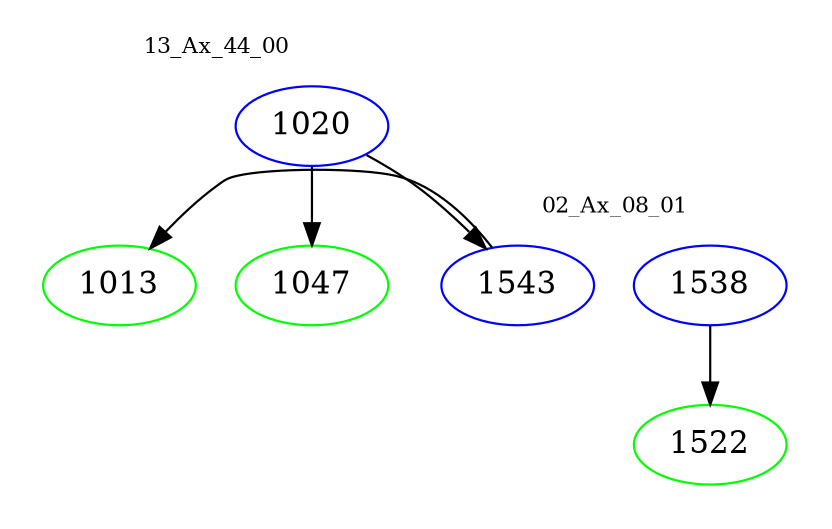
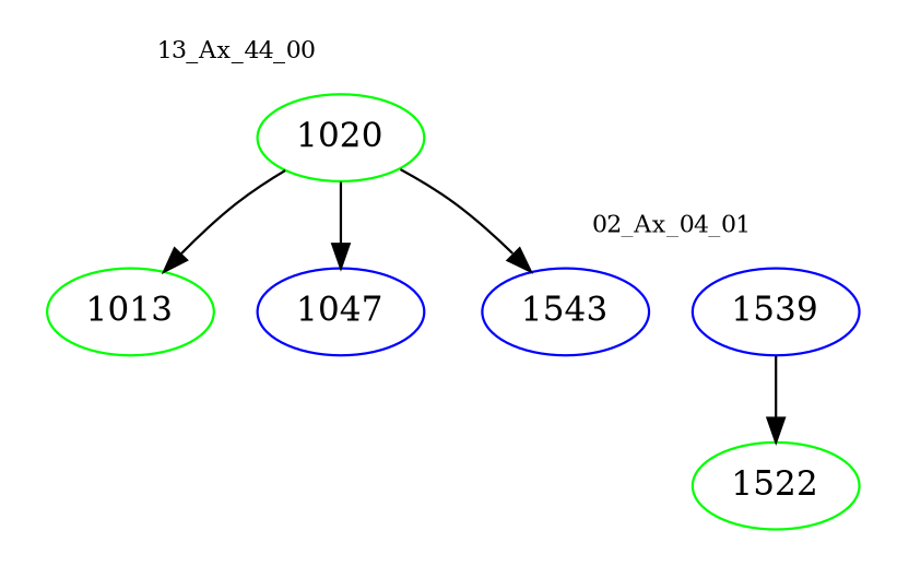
  digraph {
    node [color=blue]
    edge [color=black]
-   n1 [label=1020]
+   n1 [color=green label=1020]
    n2 [color=green label=1013]
-   n3 [color=green label=1047]
-   n4 [label=1538]
+   n3 [label=1047]
+   n4 [label=1539]
    n5 [color=green label=1522]
    n6 [label=1543]
    subgraph cluster_1 {
      color=white
      fontsize=10
      label="13_Ax_44_00"
      n1
      n2
      n3
    }
    subgraph cluster_2 {
      color=white
      fontsize=10
-     label="02_Ax_08_01"
+     label="02_Ax_04_01"
      n4
      n5
      n6
    }
-   n6 -> n2
+   n1 -> n2
    n1 -> n3
    n1 -> n6
    n4 -> n5
  }
